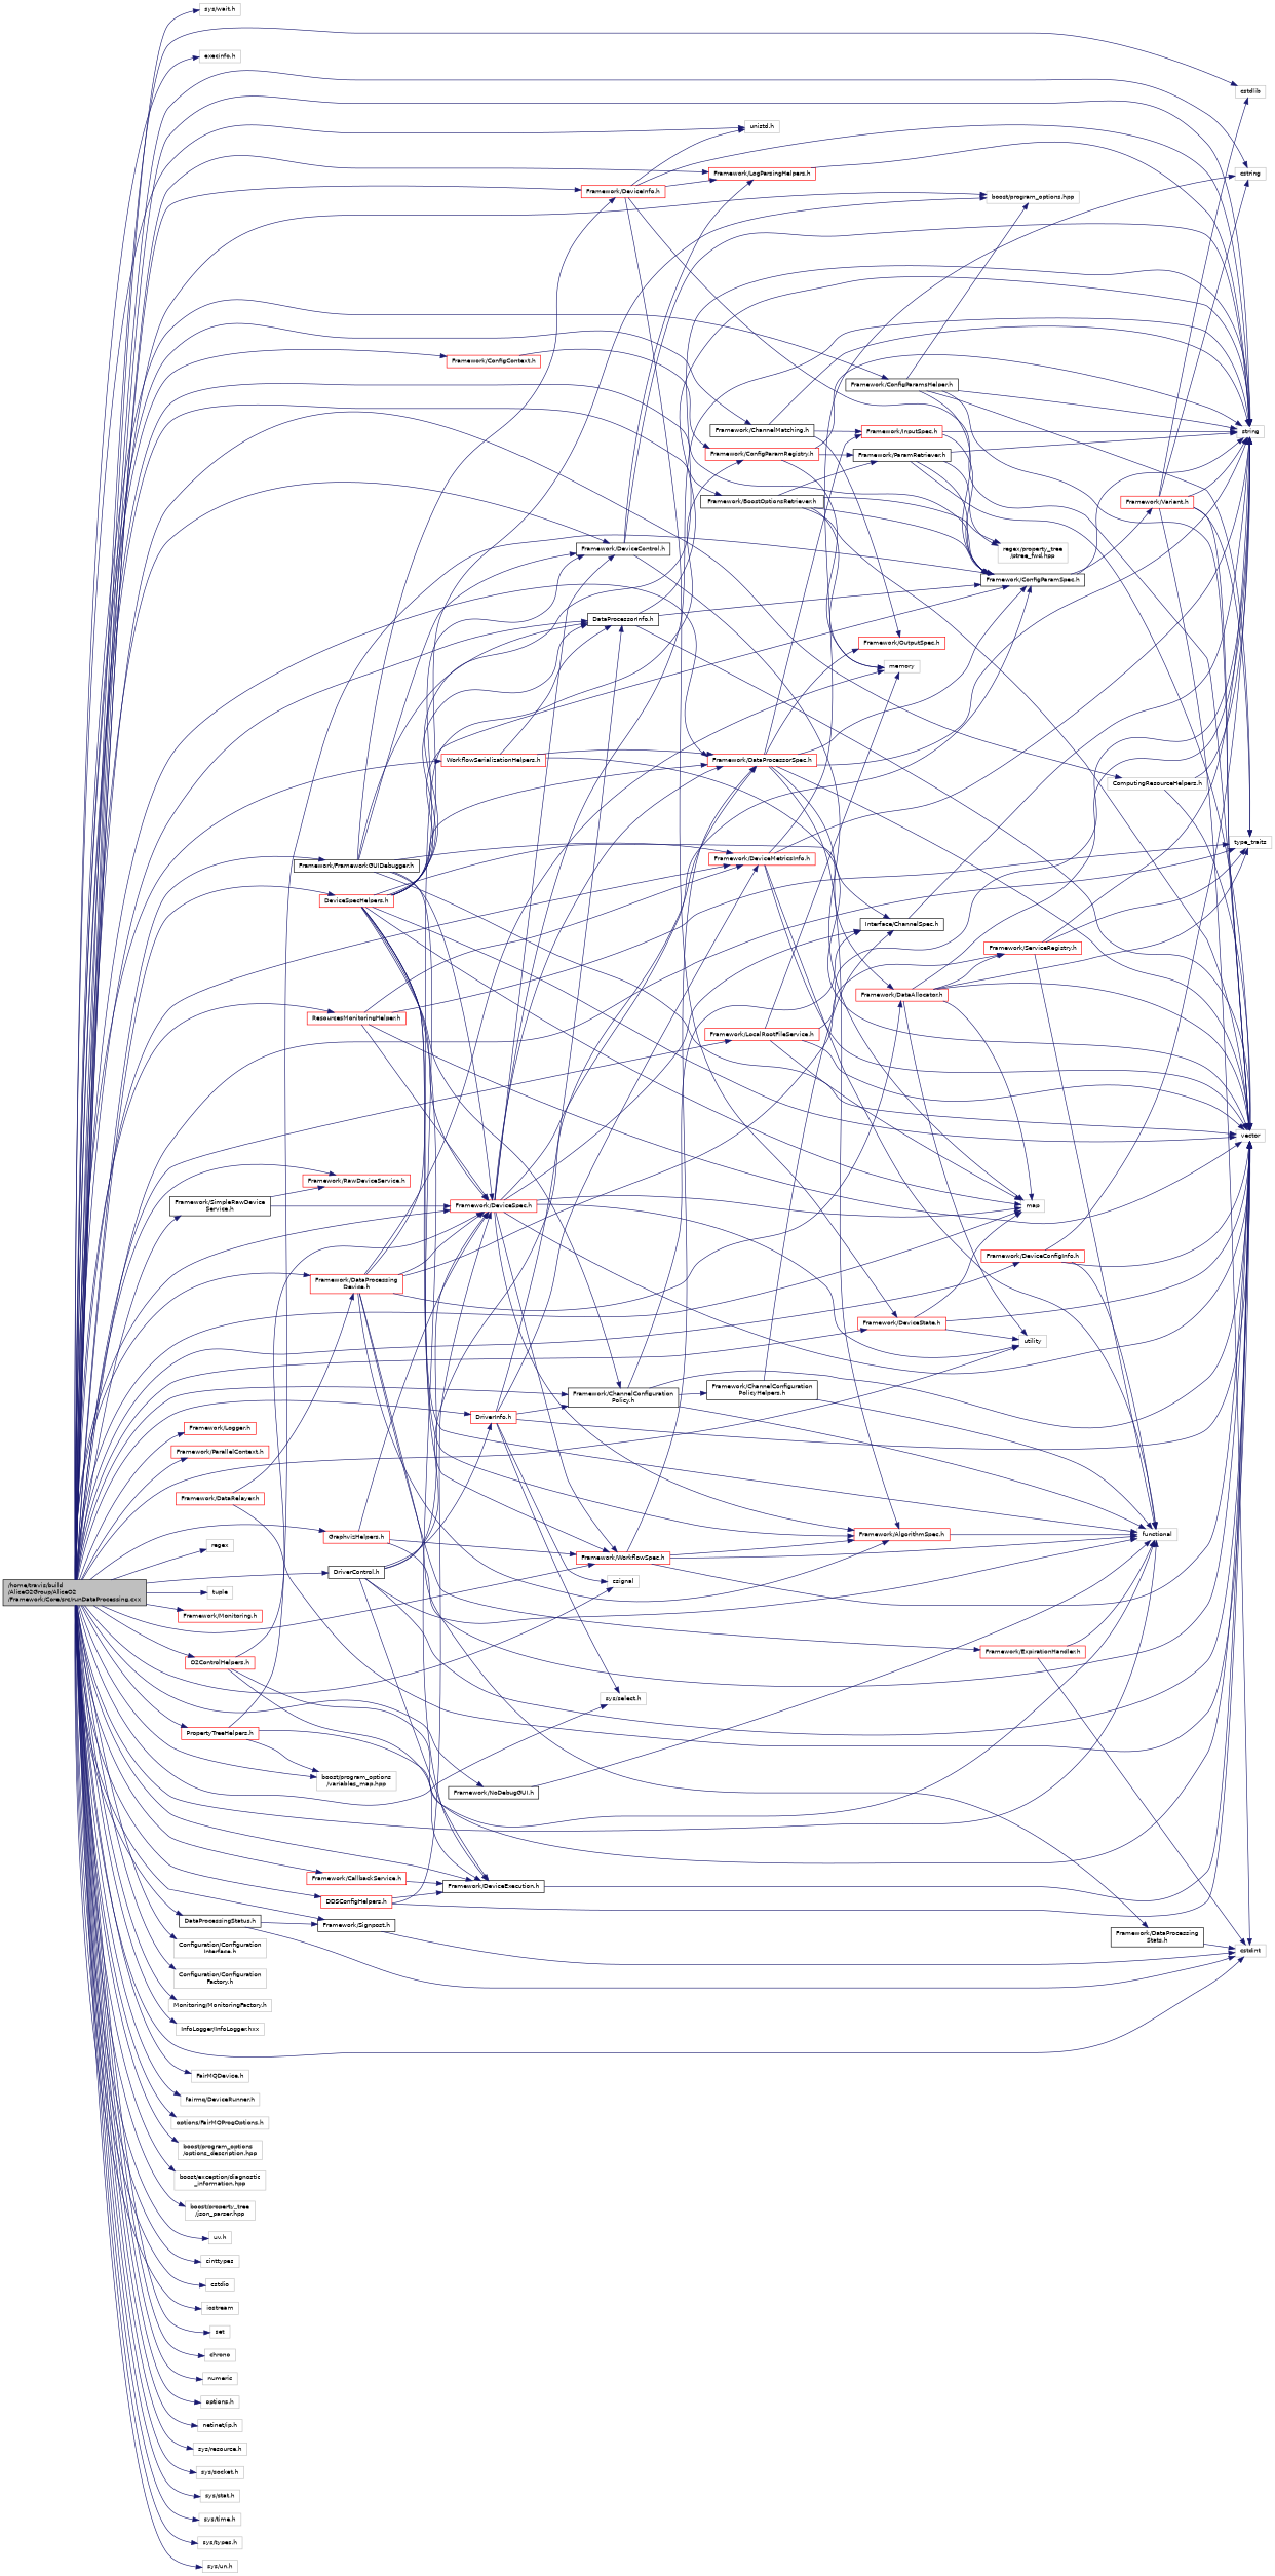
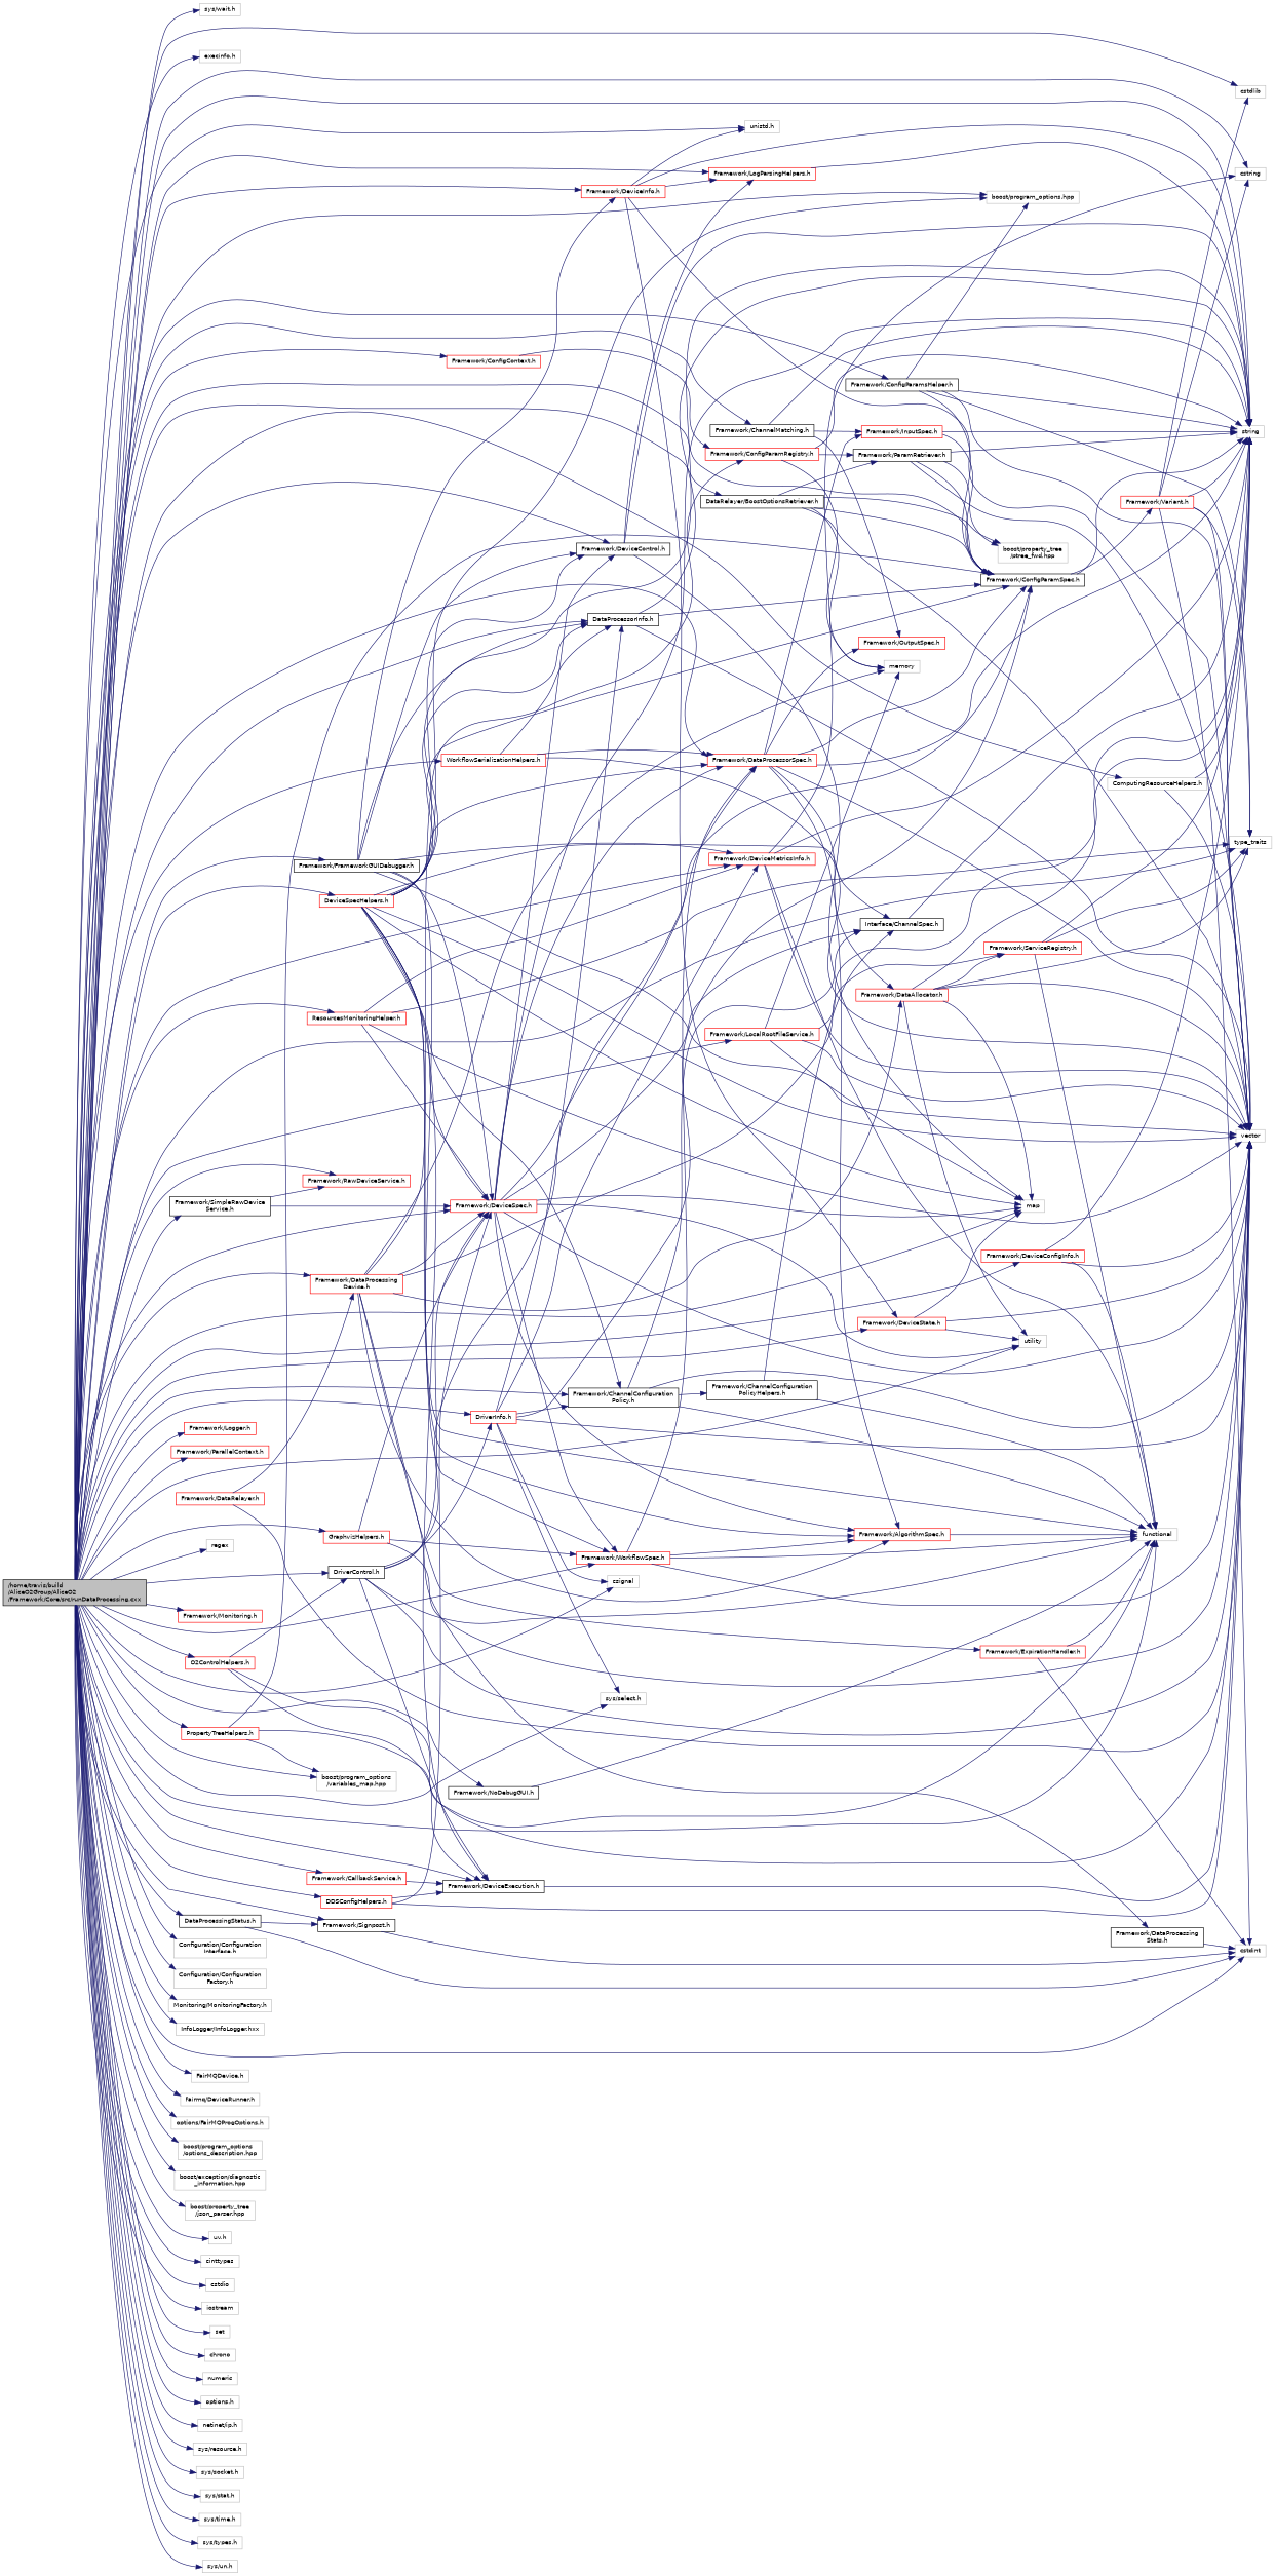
  digraph {
    rankdir=LR
    node [color=grey75 fontname=Helvetica fontsize=10 shape=record]
    edge [color=midnightblue fontname=Helvetica fontsize=10 labelfontname=Helvetica labelfontsize=10 style=solid]
    n1 [color=black fillcolor=grey75 fontcolor=black height=0.2 label="/home/travis/build\l/AliceO2Group/AliceO2\l/Framework/Core/src/runDataProcessing.cxx" style=filled width=0.4]
-   n2 [color=black height=0.2 label="Framework/BoostOptionsRetriever.h" width=0.4]
+   n2 [color=black height=0.2 label="DataRelayer/BoostOptionsRetriever.h" width=0.4]
    n3 [color=black height=0.2 label="Framework/ConfigParamSpec.h" width=0.4]
    n4 [height=0.2 label=type_traits width=0.4]
    n5 [height=0.2 label=cstring width=0.4]
    n6 [height=0.2 label=cstdint width=0.4]
    n7 [height=0.2 label=cstdlib width=0.4]
    n8 [height=0.2 label=string width=0.4]
    n9 [color=black height=0.2 label="Framework/ChannelConfiguration\lPolicy.h" width=0.4]
    n10 [height=0.2 label=functional width=0.4]
    n11 [color=black height=0.2 label="Framework/ChannelMatching.h" width=0.4]
    n12 [color=black height=0.2 label="Framework/ConfigParamsHelper.h" width=0.4]
    n13 [height=0.2 label="boost/program_options.hpp" width=0.4]
    n14 [color=red height=0.2 label="Framework/ConfigContext.h" width=0.4]
    n15 [color=red height=0.2 label="Framework/DataProcessing\lDevice.h" width=0.4]
    n16 [height=0.2 label=map width=0.4]
    n17 [height=0.2 label=utility width=0.4]
    n18 [color=red height=0.2 label="Framework/DeviceSpec.h" width=0.4]
    n19 [color=red height=0.2 label="Framework/WorkflowSpec.h" width=0.4]
    n20 [color=red height=0.2 label="Framework/DataProcessorSpec.h" width=0.4]
    n21 [color=black height=0.2 label="Framework/DeviceControl.h" width=0.4]
    n22 [color=red height=0.2 label="Framework/LogParsingHelpers.h" width=0.4]
    n23 [color=black height=0.2 label="Framework/NoDebugGUI.h" width=0.4]
    n24 [color=black height=0.2 label="Framework/DeviceExecution.h" width=0.4]
    n25 [color=red height=0.2 label="Framework/DeviceInfo.h" width=0.4]
    n26 [color=red height=0.2 label="Framework/DeviceState.h" width=0.4]
    n27 [height=0.2 label="unistd.h" width=0.4]
    n28 [color=red height=0.2 label="Framework/DeviceMetricsInfo.h" width=0.4]
    n29 [color=red height=0.2 label="Framework/DeviceConfigInfo.h" width=0.4]
    n30 [color=black height=0.2 label="Framework/FrameworkGUIDebugger.h" width=0.4]
    n31 [color=black height=0.2 label="DataProcessorInfo.h" width=0.4]
    n32 [color=red height=0.2 label="Framework/LocalRootFileService.h" width=0.4]
    n33 [color=red height=0.2 label="Framework/Logger.h" width=0.4]
    n34 [color=red height=0.2 label="Framework/ParallelContext.h" width=0.4]
    n35 [color=red height=0.2 label="Framework/RawDeviceService.h" width=0.4]
    n36 [color=black height=0.2 label="Framework/SimpleRawDevice\lService.h" width=0.4]
    n37 [color=black height=0.2 label="Framework/Signpost.h" width=0.4]
    n38 [height=0.2 label=regex width=0.4]
    n39 [color=red height=0.2 label="Framework/CallbackService.h" width=0.4]
-   n40 [height=0.2 label=tuple width=0.4]
    n41 [color=red height=0.2 label="Framework/Monitoring.h" width=0.4]
    n42 [height=0.2 label="ComputingResourceHelpers.h" width=0.4]
    n43 [color=black height=0.2 label="DataProcessingStatus.h" width=0.4]
    n44 [color=red height=0.2 label="DDSConfigHelpers.h" width=0.4]
    n45 [color=red height=0.2 label="O2ControlHelpers.h" width=0.4]
    n46 [color=red height=0.2 label="DeviceSpecHelpers.h" width=0.4]
    n47 [color=black height=0.2 label="DriverControl.h" width=0.4]
    n48 [color=red height=0.2 label="DriverInfo.h" width=0.4]
    n49 [height=0.2 label=csignal width=0.4]
    n50 [height=0.2 label="sys/select.h" width=0.4]
    n51 [color=red height=0.2 label="GraphvizHelpers.h" width=0.4]
    n52 [color=red height=0.2 label="PropertyTreeHelpers.h" width=0.4]
    n53 [height=0.2 label="boost/program_options\l/variables_map.hpp" width=0.4]
    n54 [color=red height=0.2 label="WorkflowSerializationHelpers.h" width=0.4]
    n55 [height=0.2 label="Configuration/Configuration\lInterface.h" width=0.4]
    n56 [height=0.2 label="Configuration/Configuration\lFactory.h" width=0.4]
    n57 [height=0.2 label="Monitoring/MonitoringFactory.h" width=0.4]
    n58 [height=0.2 label="InfoLogger/InfoLogger.hxx" width=0.4]
    n59 [color=red height=0.2 label="ResourcesMonitoringHelper.h" width=0.4]
    n60 [height=0.2 label="FairMQDevice.h" width=0.4]
    n61 [height=0.2 label="fairmq/DeviceRunner.h" width=0.4]
    n62 [height=0.2 label="options/FairMQProgOptions.h" width=0.4]
    n63 [height=0.2 label="boost/program_options\l/options_description.hpp" width=0.4]
    n64 [height=0.2 label="boost/exception/diagnostic\l_information.hpp" width=0.4]
    n65 [height=0.2 label="boost/property_tree\l/json_parser.hpp" width=0.4]
    n66 [height=0.2 label="uv.h" width=0.4]
    n67 [height=0.2 label=cinttypes width=0.4]
    n68 [height=0.2 label=cstdio width=0.4]
    n69 [height=0.2 label=iostream width=0.4]
    n70 [height=0.2 label=set width=0.4]
    n71 [height=0.2 label=chrono width=0.4]
    n72 [height=0.2 label=numeric width=0.4]
    n73 [height=0.2 label="options.h" width=0.4]
    n74 [height=0.2 label="netinet/ip.h" width=0.4]
    n75 [height=0.2 label="sys/resource.h" width=0.4]
    n76 [height=0.2 label="sys/socket.h" width=0.4]
    n77 [height=0.2 label="sys/stat.h" width=0.4]
    n78 [height=0.2 label="sys/time.h" width=0.4]
    n79 [height=0.2 label="sys/types.h" width=0.4]
    n80 [height=0.2 label="sys/un.h" width=0.4]
    n81 [height=0.2 label="sys/wait.h" width=0.4]
    n82 [height=0.2 label="execinfo.h" width=0.4]
    n83 [height=0.2 label=vector width=0.4]
    n84 [color=black height=0.2 label="Framework/ParamRetriever.h" width=0.4]
-   n85 [height=0.2 label="regex/property_tree\l/ptree_fwd.hpp" width=0.4]
+   n85 [height=0.2 label="boost/property_tree\l/ptree_fwd.hpp" width=0.4]
    n86 [height=0.2 label=memory width=0.4]
    n87 [color=red height=0.2 label="Framework/Variant.h" width=0.4]
    n88 [color=black height=0.2 label="Framework/ChannelConfiguration\lPolicyHelpers.h" width=0.4]
    n89 [color=black height=0.2 label="Interface/ChannelSpec.h" width=0.4]
    n90 [color=red height=0.2 label="Framework/InputSpec.h" width=0.4]
    n91 [color=red height=0.2 label="Framework/OutputSpec.h" width=0.4]
    n92 [color=red height=0.2 label="Framework/ConfigParamRegistry.h" width=0.4]
    n93 [color=red height=0.2 label="Framework/ServiceRegistry.h" width=0.4]
    n94 [color=red height=0.2 label="Framework/AlgorithmSpec.h" width=0.4]
    n95 [color=red height=0.2 label="Framework/DataAllocator.h" width=0.4]
    n96 [color=black height=0.2 label="Framework/DataProcessing\lStats.h" width=0.4]
    n97 [color=red height=0.2 label="Framework/ExpirationHandler.h" width=0.4]
    n98 [color=red height=0.2 label="Framework/DataRelayer.h" width=0.4]
    n1 -> n2
    n1 -> n3
    n1 -> n4
    n1 -> n5
    n1 -> n6
    n1 -> n7
    n1 -> n8
    n1 -> n9
    n1 -> n10
    n1 -> n11
    n1 -> n12
    n1 -> n13
    n1 -> n14
    n1 -> n15
    n1 -> n16
    n1 -> n17
    n1 -> n18
    n1 -> n19
    n1 -> n20
    n1 -> n21
    n1 -> n22
    n1 -> n23
    n1 -> n24
    n1 -> n25
    n1 -> n26
    n1 -> n27
    n1 -> n28
    n1 -> n29
    n1 -> n30
    n1 -> n31
    n1 -> n32
    n1 -> n33
    n1 -> n34
    n1 -> n35
    n1 -> n36
    n1 -> n37
    n1 -> n38
    n1 -> n39
-   n1 -> n40
    n1 -> n41
    n1 -> n42
    n1 -> n43
    n1 -> n44
    n1 -> n45
    n1 -> n46
    n1 -> n47
    n1 -> n48
    n1 -> n49
    n1 -> n50
    n1 -> n51
    n1 -> n52
    n1 -> n53
    n1 -> n54
    n1 -> n55
    n1 -> n56
    n1 -> n57
    n1 -> n58
    n1 -> n59
    n1 -> n60
    n1 -> n61
    n1 -> n62
    n1 -> n63
    n1 -> n64
    n1 -> n65
    n1 -> n66
    n1 -> n67
    n1 -> n68
    n1 -> n69
    n1 -> n70
    n1 -> n71
    n1 -> n72
    n1 -> n73
    n1 -> n74
    n1 -> n75
    n1 -> n76
    n1 -> n77
    n1 -> n78
    n1 -> n79
    n1 -> n80
    n1 -> n81
    n1 -> n82
    n2 -> n3
    n2 -> n83
    n2 -> n84
    n2 -> n85
    n2 -> n86
    n3 -> n8
    n3 -> n87
    n9 -> n10
    n9 -> n83
    n9 -> n88
    n9 -> n89
    n11 -> n8
    n11 -> n90
    n11 -> n91
    n12 -> n3
    n12 -> n4
    n12 -> n8
    n12 -> n13
    n12 -> n83
    n14 -> n92
    n15 -> n18
    n15 -> n86
    n15 -> n92
    n15 -> n93
    n15 -> n94
    n15 -> n95
    n15 -> n96
    n15 -> n97
    n18 -> n3
    n18 -> n8
    n18 -> n16
    n18 -> n17
    n18 -> n19
    n18 -> n20
    n18 -> n21
    n18 -> n83
    n18 -> n89
    n18 -> n94
    n19 -> n10
    n19 -> n20
    n19 -> n83
    n19 -> n94
    n20 -> n3
    n20 -> n8
    n20 -> n83
    n20 -> n90
    n20 -> n91
    n20 -> n94
    n20 -> n95
    n21 -> n8
    n21 -> n16
    n21 -> n22
    n22 -> n8
    n23 -> n10
    n24 -> n83
    n25 -> n8
    n25 -> n22
    n25 -> n26
    n25 -> n27
    n25 -> n83
    n26 -> n16
    n26 -> n17
    n26 -> n83
    n28 -> n5
    n28 -> n8
    n28 -> n10
    n28 -> n83
    n29 -> n8
    n29 -> n10
    n29 -> n83
    n30 -> n10
    n30 -> n18
    n30 -> n21
    n30 -> n25
    n30 -> n28
    n30 -> n31
    n30 -> n83
    n31 -> n3
    n31 -> n8
    n31 -> n83
    n32 -> n8
    n32 -> n16
    n32 -> n83
    n32 -> n86
    n36 -> n18
    n36 -> n35
    n37 -> n6
    n39 -> n24
    n42 -> n8
    n42 -> n83
    n43 -> n6
    n43 -> n37
    n44 -> n18
    n44 -> n24
    n44 -> n83
-   n45 -> n18
+   n45 -> n47
    n45 -> n24
    n45 -> n83
    n46 -> n3
    n46 -> n8
    n46 -> n9
    n46 -> n13
    n46 -> n16
    n46 -> n18
    n46 -> n19
    n46 -> n20
    n46 -> n21
    n46 -> n24
    n46 -> n31
    n46 -> n83
    n46 -> n89
    n46 -> n94
    n47 -> n10
    n47 -> n18
    n47 -> n20
    n47 -> n24
    n47 -> n48
    n47 -> n83
+   n48 -> n3
    n48 -> n9
    n48 -> n28
    n48 -> n31
    n48 -> n49
    n48 -> n50
    n48 -> n83
    n51 -> n18
    n51 -> n19
    n51 -> n83
    n52 -> n3
    n52 -> n10
    n52 -> n53
    n54 -> n20
    n54 -> n31
    n54 -> n83
    n59 -> n4
    n59 -> n18
    n59 -> n28
    n59 -> n83
    n84 -> n3
    n84 -> n8
    n84 -> n83
    n84 -> n85
    n87 -> n4
    n87 -> n5
    n87 -> n6
    n87 -> n7
    n87 -> n8
    n87 -> n83
    n88 -> n10
    n88 -> n89
    n89 -> n8
    n90 -> n3
    n90 -> n8
    n92 -> n8
    n92 -> n84
    n92 -> n86
    n93 -> n4
    n93 -> n8
    n93 -> n10
    n94 -> n10
    n95 -> n4
    n95 -> n8
    n95 -> n16
    n95 -> n17
    n95 -> n83
    n95 -> n93
    n96 -> n6
    n97 -> n6
    n97 -> n10
    n98 -> n15
    n98 -> n83
  }
